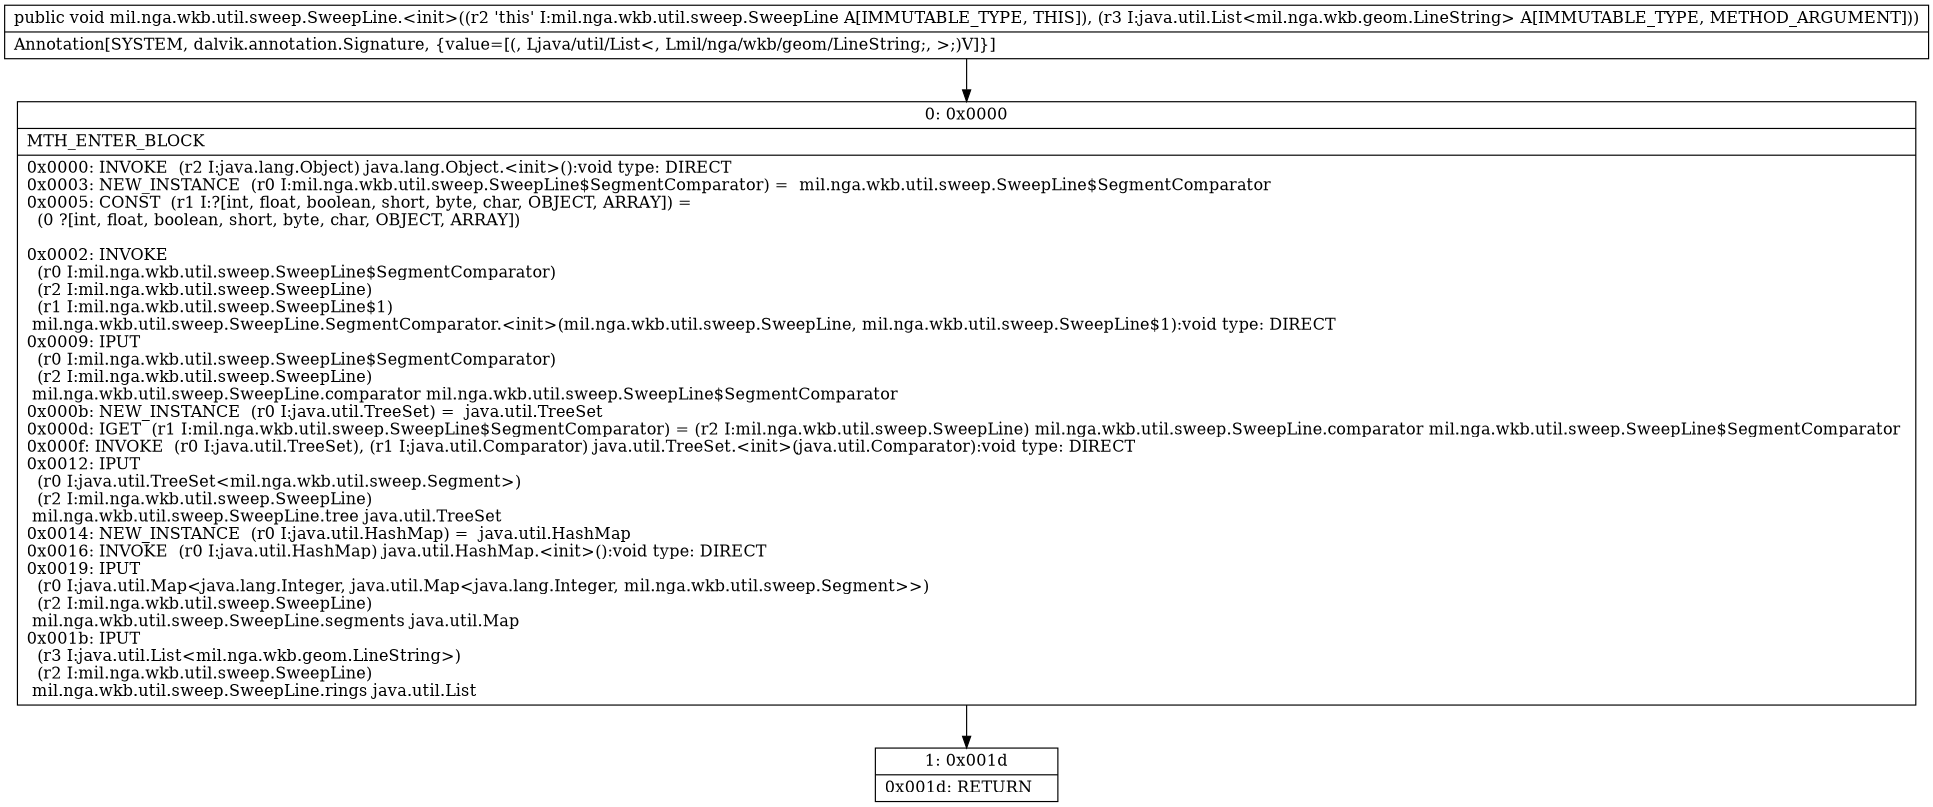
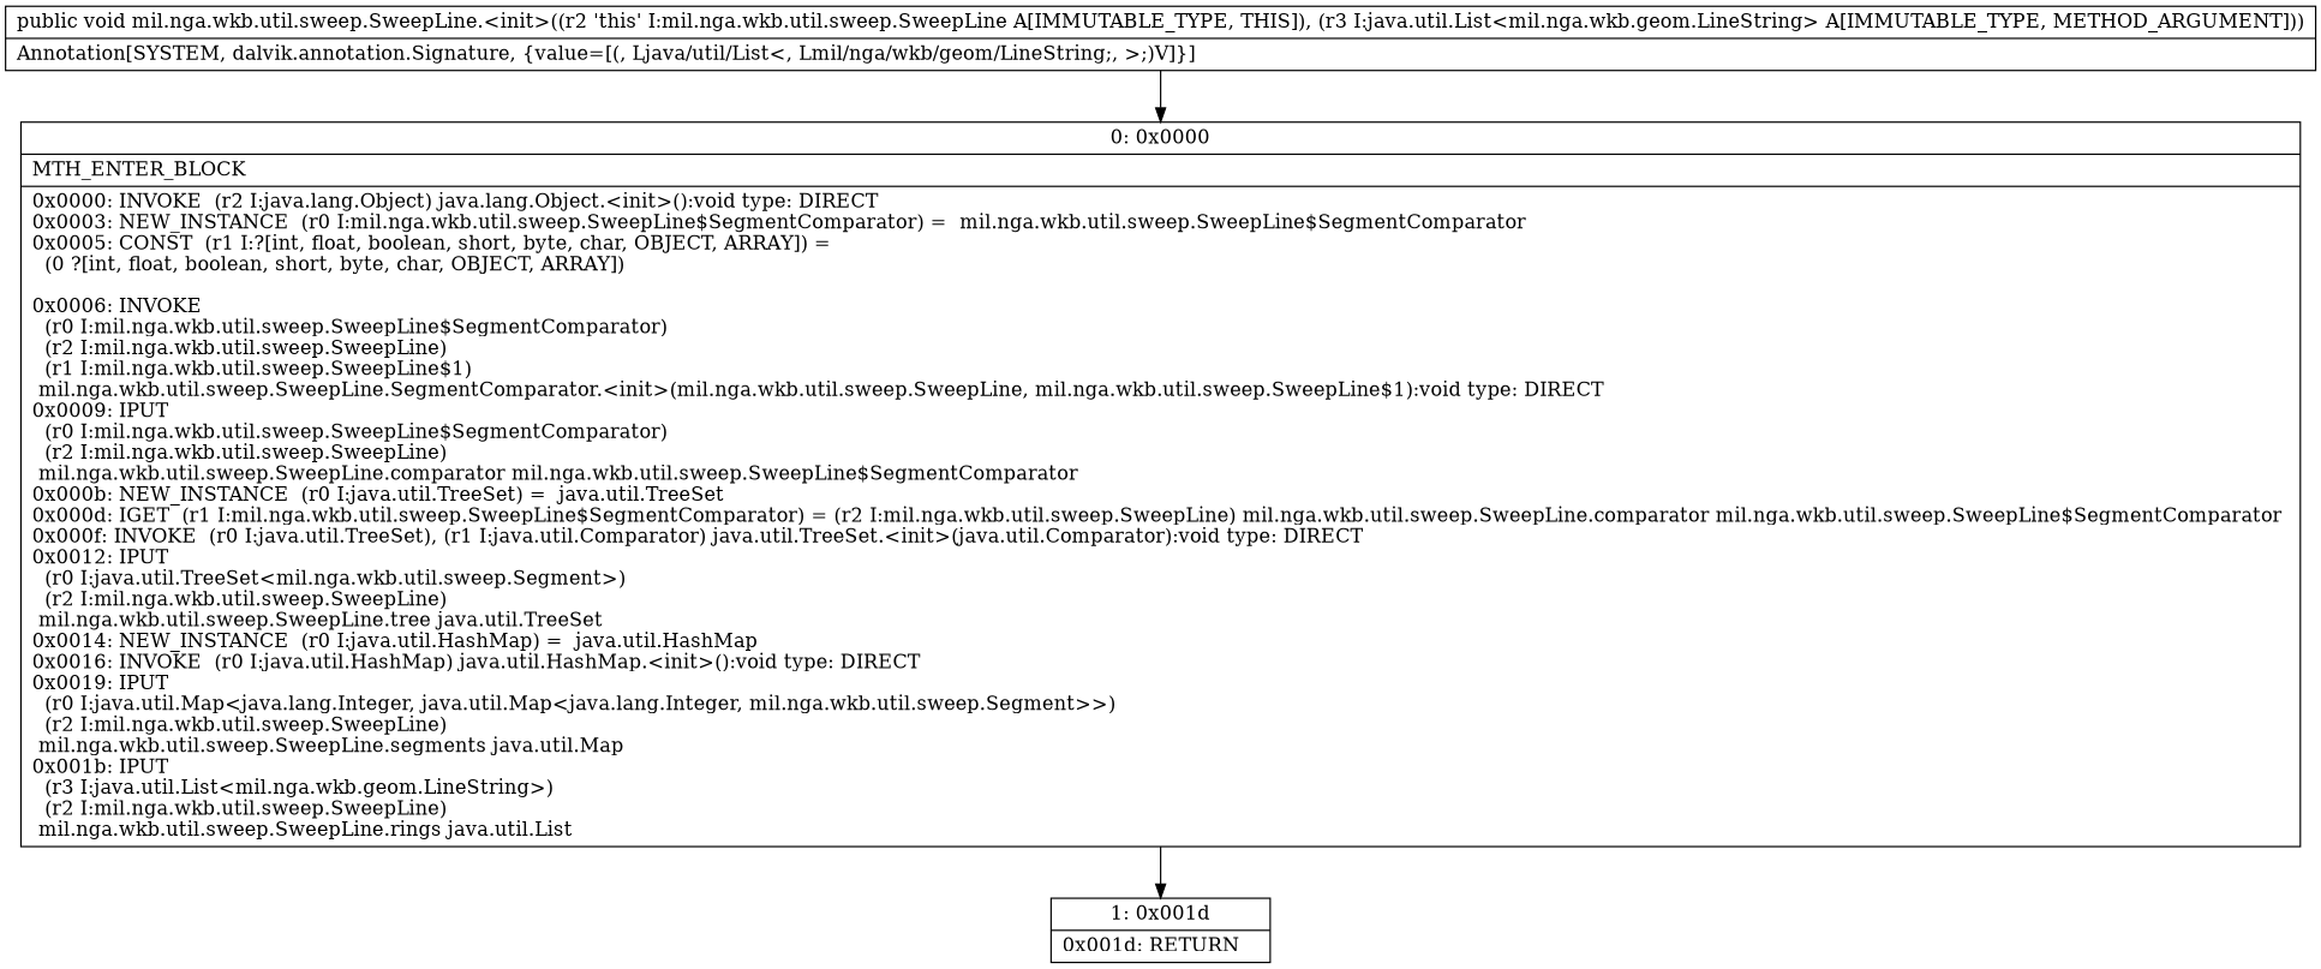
  digraph {
    node [shape=record]
-   n1 [label="{0\:\ 0x0000|MTH_ENTER_BLOCK\l|0x0000: INVOKE  (r2 I:java.lang.Object) java.lang.Object.\<init\>():void type: DIRECT \l0x0003: NEW_INSTANCE  (r0 I:mil.nga.wkb.util.sweep.SweepLine$SegmentComparator) =  mil.nga.wkb.util.sweep.SweepLine$SegmentComparator \l0x0005: CONST  (r1 I:?[int, float, boolean, short, byte, char, OBJECT, ARRAY]) = \l  (0 ?[int, float, boolean, short, byte, char, OBJECT, ARRAY])\l \l0x0002: INVOKE  \l  (r0 I:mil.nga.wkb.util.sweep.SweepLine$SegmentComparator)\l  (r2 I:mil.nga.wkb.util.sweep.SweepLine)\l  (r1 I:mil.nga.wkb.util.sweep.SweepLine$1)\l mil.nga.wkb.util.sweep.SweepLine.SegmentComparator.\<init\>(mil.nga.wkb.util.sweep.SweepLine, mil.nga.wkb.util.sweep.SweepLine$1):void type: DIRECT \l0x0009: IPUT  \l  (r0 I:mil.nga.wkb.util.sweep.SweepLine$SegmentComparator)\l  (r2 I:mil.nga.wkb.util.sweep.SweepLine)\l mil.nga.wkb.util.sweep.SweepLine.comparator mil.nga.wkb.util.sweep.SweepLine$SegmentComparator \l0x000b: NEW_INSTANCE  (r0 I:java.util.TreeSet) =  java.util.TreeSet \l0x000d: IGET  (r1 I:mil.nga.wkb.util.sweep.SweepLine$SegmentComparator) = (r2 I:mil.nga.wkb.util.sweep.SweepLine) mil.nga.wkb.util.sweep.SweepLine.comparator mil.nga.wkb.util.sweep.SweepLine$SegmentComparator \l0x000f: INVOKE  (r0 I:java.util.TreeSet), (r1 I:java.util.Comparator) java.util.TreeSet.\<init\>(java.util.Comparator):void type: DIRECT \l0x0012: IPUT  \l  (r0 I:java.util.TreeSet\<mil.nga.wkb.util.sweep.Segment\>)\l  (r2 I:mil.nga.wkb.util.sweep.SweepLine)\l mil.nga.wkb.util.sweep.SweepLine.tree java.util.TreeSet \l0x0014: NEW_INSTANCE  (r0 I:java.util.HashMap) =  java.util.HashMap \l0x0016: INVOKE  (r0 I:java.util.HashMap) java.util.HashMap.\<init\>():void type: DIRECT \l0x0019: IPUT  \l  (r0 I:java.util.Map\<java.lang.Integer, java.util.Map\<java.lang.Integer, mil.nga.wkb.util.sweep.Segment\>\>)\l  (r2 I:mil.nga.wkb.util.sweep.SweepLine)\l mil.nga.wkb.util.sweep.SweepLine.segments java.util.Map \l0x001b: IPUT  \l  (r3 I:java.util.List\<mil.nga.wkb.geom.LineString\>)\l  (r2 I:mil.nga.wkb.util.sweep.SweepLine)\l mil.nga.wkb.util.sweep.SweepLine.rings java.util.List \l}"]
+   n1 [label="{0\:\ 0x0000|MTH_ENTER_BLOCK\l|0x0000: INVOKE  (r2 I:java.lang.Object) java.lang.Object.\<init\>():void type: DIRECT \l0x0003: NEW_INSTANCE  (r0 I:mil.nga.wkb.util.sweep.SweepLine$SegmentComparator) =  mil.nga.wkb.util.sweep.SweepLine$SegmentComparator \l0x0005: CONST  (r1 I:?[int, float, boolean, short, byte, char, OBJECT, ARRAY]) = \l  (0 ?[int, float, boolean, short, byte, char, OBJECT, ARRAY])\l \l0x0006: INVOKE  \l  (r0 I:mil.nga.wkb.util.sweep.SweepLine$SegmentComparator)\l  (r2 I:mil.nga.wkb.util.sweep.SweepLine)\l  (r1 I:mil.nga.wkb.util.sweep.SweepLine$1)\l mil.nga.wkb.util.sweep.SweepLine.SegmentComparator.\<init\>(mil.nga.wkb.util.sweep.SweepLine, mil.nga.wkb.util.sweep.SweepLine$1):void type: DIRECT \l0x0009: IPUT  \l  (r0 I:mil.nga.wkb.util.sweep.SweepLine$SegmentComparator)\l  (r2 I:mil.nga.wkb.util.sweep.SweepLine)\l mil.nga.wkb.util.sweep.SweepLine.comparator mil.nga.wkb.util.sweep.SweepLine$SegmentComparator \l0x000b: NEW_INSTANCE  (r0 I:java.util.TreeSet) =  java.util.TreeSet \l0x000d: IGET  (r1 I:mil.nga.wkb.util.sweep.SweepLine$SegmentComparator) = (r2 I:mil.nga.wkb.util.sweep.SweepLine) mil.nga.wkb.util.sweep.SweepLine.comparator mil.nga.wkb.util.sweep.SweepLine$SegmentComparator \l0x000f: INVOKE  (r0 I:java.util.TreeSet), (r1 I:java.util.Comparator) java.util.TreeSet.\<init\>(java.util.Comparator):void type: DIRECT \l0x0012: IPUT  \l  (r0 I:java.util.TreeSet\<mil.nga.wkb.util.sweep.Segment\>)\l  (r2 I:mil.nga.wkb.util.sweep.SweepLine)\l mil.nga.wkb.util.sweep.SweepLine.tree java.util.TreeSet \l0x0014: NEW_INSTANCE  (r0 I:java.util.HashMap) =  java.util.HashMap \l0x0016: INVOKE  (r0 I:java.util.HashMap) java.util.HashMap.\<init\>():void type: DIRECT \l0x0019: IPUT  \l  (r0 I:java.util.Map\<java.lang.Integer, java.util.Map\<java.lang.Integer, mil.nga.wkb.util.sweep.Segment\>\>)\l  (r2 I:mil.nga.wkb.util.sweep.SweepLine)\l mil.nga.wkb.util.sweep.SweepLine.segments java.util.Map \l0x001b: IPUT  \l  (r3 I:java.util.List\<mil.nga.wkb.geom.LineString\>)\l  (r2 I:mil.nga.wkb.util.sweep.SweepLine)\l mil.nga.wkb.util.sweep.SweepLine.rings java.util.List \l}"]
    n2 [label="{1\:\ 0x001d|0x001d: RETURN   \l}"]
    n3 [label="{public void mil.nga.wkb.util.sweep.SweepLine.\<init\>((r2 'this' I:mil.nga.wkb.util.sweep.SweepLine A[IMMUTABLE_TYPE, THIS]), (r3 I:java.util.List\<mil.nga.wkb.geom.LineString\> A[IMMUTABLE_TYPE, METHOD_ARGUMENT]))  | Annotation[SYSTEM, dalvik.annotation.Signature, \{value=[(, Ljava\/util\/List\<, Lmil\/nga\/wkb\/geom\/LineString;, \>;)V]\}]\l}"]
    n1 -> n2
    n3 -> n1
  }
